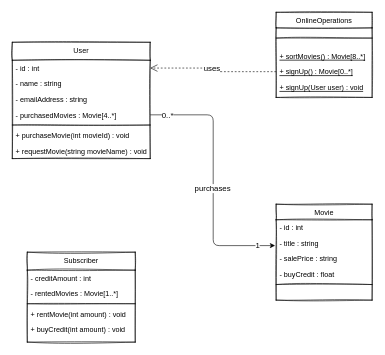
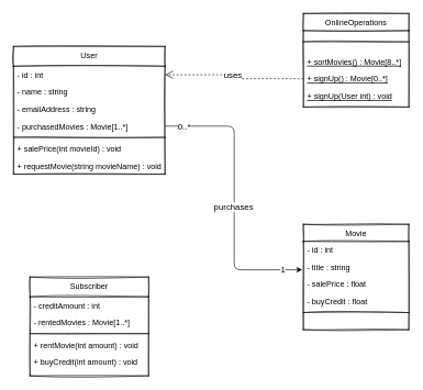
  <mxCell id="0" />
  <mxCell id="1" parent="0" />
  <mxCell id="2" value="Subscriber" style="swimlane;fontStyle=0;align=center;verticalAlign=top;childLayout=stackLayout;horizontal=1;startSize=30;horizontalStack=0;resizeParent=1;resizeLast=0;collapsible=1;marginBottom=0;rounded=0;shadow=0;strokeWidth=1;sketch=1;" parent="1" vertex="1"><mxGeometry x="45" y="420" width="180" height="150" as="geometry"><mxRectangle x="230" y="140" width="160" height="26" as="alternateBounds" /></mxGeometry></mxCell>
  <mxCell id="3" value="- creditAmount : int" style="text;align=left;verticalAlign=top;spacingLeft=4;spacingRight=4;overflow=hidden;rotatable=0;points=[[0,0.5],[1,0.5]];portConstraint=eastwest;sketch=1;rounded=0;" parent="2" vertex="1"><mxGeometry y="30" width="180" height="26" as="geometry" /></mxCell>
  <mxCell id="4" value="- rentedMovies : Movie[1..*]" style="text;align=left;verticalAlign=top;spacingLeft=4;spacingRight=4;overflow=hidden;rotatable=0;points=[[0,0.5],[1,0.5]];portConstraint=eastwest;rounded=0;shadow=0;html=0;sketch=1;" vertex="1" parent="2"><mxGeometry y="56" width="180" height="26" as="geometry" /></mxCell>
  <mxCell id="5" value="" style="line;html=1;strokeWidth=1;align=left;verticalAlign=middle;spacingTop=-1;spacingLeft=3;spacingRight=3;rotatable=0;labelPosition=right;points=[];portConstraint=eastwest;sketch=1;rounded=0;" parent="2" vertex="1"><mxGeometry y="82" width="180" height="8" as="geometry" /></mxCell>
  <mxCell id="6" value="+ rentMovie(int amount) : void" style="text;align=left;verticalAlign=top;spacingLeft=4;spacingRight=4;overflow=hidden;rotatable=0;points=[[0,0.5],[1,0.5]];portConstraint=eastwest;sketch=1;rounded=0;" parent="2" vertex="1"><mxGeometry y="90" width="180" height="26" as="geometry" /></mxCell>
  <mxCell id="7" value="+ buyCredit(int amount) : void" style="text;align=left;verticalAlign=top;spacingLeft=4;spacingRight=4;overflow=hidden;rotatable=0;points=[[0,0.5],[1,0.5]];portConstraint=eastwest;sketch=1;rounded=0;" vertex="1" parent="2"><mxGeometry y="116" width="180" height="26" as="geometry" /></mxCell>
  <mxCell id="8" value="OnlineOperations" style="swimlane;fontStyle=0;align=center;verticalAlign=top;childLayout=stackLayout;horizontal=1;startSize=26;horizontalStack=0;resizeParent=1;resizeLast=0;collapsible=1;marginBottom=0;rounded=0;shadow=0;strokeWidth=1;sketch=1;" parent="1" vertex="1"><mxGeometry x="460" y="20" width="160" height="142" as="geometry"><mxRectangle x="130" y="380" width="160" height="26" as="alternateBounds" /></mxGeometry></mxCell>
  <mxCell id="9" value="" style="line;html=1;strokeWidth=1;align=left;verticalAlign=middle;spacingTop=-1;spacingLeft=3;spacingRight=3;rotatable=0;labelPosition=right;points=[];portConstraint=eastwest;sketch=1;rounded=0;" parent="8" vertex="1"><mxGeometry y="26" width="160" height="34" as="geometry" /></mxCell>
  <mxCell id="10" value="+ sortMovies() : Movie[8..*]" style="text;align=left;verticalAlign=top;spacingLeft=4;spacingRight=4;overflow=hidden;rotatable=0;points=[[0,0.5],[1,0.5]];portConstraint=eastwest;fontStyle=4;sketch=1;rounded=0;" parent="8" vertex="1"><mxGeometry y="60" width="160" height="26" as="geometry" /></mxCell>
  <mxCell id="11" value="+ signUp() : Movie[0..*]" style="text;align=left;verticalAlign=top;spacingLeft=4;spacingRight=4;overflow=hidden;rotatable=0;points=[[0,0.5],[1,0.5]];portConstraint=eastwest;fontStyle=4;sketch=1;rounded=0;" vertex="1" parent="8"><mxGeometry y="86" width="160" height="26" as="geometry" /></mxCell>
- <mxCell id="12" value="+ signUp(User user) : void" style="text;align=left;verticalAlign=top;spacingLeft=4;spacingRight=4;overflow=hidden;rotatable=0;points=[[0,0.5],[1,0.5]];portConstraint=eastwest;sketch=1;rounded=0;fontStyle=4" parent="8" vertex="1"><mxGeometry y="112" width="160" height="26" as="geometry" /></mxCell>
+ <mxCell id="12" value="+ signUp(User int) : void" style="text;align=left;verticalAlign=top;spacingLeft=4;spacingRight=4;overflow=hidden;rotatable=0;points=[[0,0.5],[1,0.5]];portConstraint=eastwest;sketch=1;rounded=0;fontStyle=4" parent="8" vertex="1"><mxGeometry y="112" width="160" height="26" as="geometry" /></mxCell>
  <mxCell id="13" value="Movie" style="swimlane;fontStyle=0;align=center;verticalAlign=top;childLayout=stackLayout;horizontal=1;startSize=26;horizontalStack=0;resizeParent=1;resizeLast=0;collapsible=1;marginBottom=0;rounded=0;shadow=0;strokeWidth=1;sketch=1;" parent="1" vertex="1"><mxGeometry x="460" y="340" width="160" height="160" as="geometry"><mxRectangle x="550" y="140" width="160" height="26" as="alternateBounds" /></mxGeometry></mxCell>
  <mxCell id="14" value="- id : int" style="text;align=left;verticalAlign=top;spacingLeft=4;spacingRight=4;overflow=hidden;rotatable=0;points=[[0,0.5],[1,0.5]];portConstraint=eastwest;sketch=1;rounded=0;" parent="13" vertex="1"><mxGeometry y="26" width="160" height="26" as="geometry" /></mxCell>
  <mxCell id="15" value="- title : string" style="text;align=left;verticalAlign=top;spacingLeft=4;spacingRight=4;overflow=hidden;rotatable=0;points=[[0,0.5],[1,0.5]];portConstraint=eastwest;rounded=0;shadow=0;html=0;sketch=1;" parent="13" vertex="1"><mxGeometry y="52" width="160" height="26" as="geometry" /></mxCell>
- <mxCell id="16" value="- salePrice : string" style="text;align=left;verticalAlign=top;spacingLeft=4;spacingRight=4;overflow=hidden;rotatable=0;points=[[0,0.5],[1,0.5]];portConstraint=eastwest;rounded=0;shadow=0;html=0;sketch=1;" parent="13" vertex="1"><mxGeometry y="78" width="160" height="26" as="geometry" /></mxCell>
+ <mxCell id="16" value="- salePrice : float" style="text;align=left;verticalAlign=top;spacingLeft=4;spacingRight=4;overflow=hidden;rotatable=0;points=[[0,0.5],[1,0.5]];portConstraint=eastwest;rounded=0;shadow=0;html=0;sketch=1;" parent="13" vertex="1"><mxGeometry y="78" width="160" height="26" as="geometry" /></mxCell>
  <mxCell id="17" value="- buyCredit : float" style="text;align=left;verticalAlign=top;spacingLeft=4;spacingRight=4;overflow=hidden;rotatable=0;points=[[0,0.5],[1,0.5]];portConstraint=eastwest;rounded=0;shadow=0;html=0;sketch=1;" parent="13" vertex="1"><mxGeometry y="104" width="160" height="26" as="geometry" /></mxCell>
  <mxCell id="18" value="" style="line;html=1;strokeWidth=1;align=left;verticalAlign=middle;spacingTop=-1;spacingLeft=3;spacingRight=3;rotatable=0;labelPosition=right;points=[];portConstraint=eastwest;sketch=1;rounded=0;" parent="13" vertex="1"><mxGeometry y="130" width="160" height="8" as="geometry" /></mxCell>
  <mxCell id="19" value="" style="endArrow=classic;shadow=0;strokeWidth=1;rounded=1;endFill=1;edgeStyle=orthogonalEdgeStyle;elbow=vertical;sketch=0;exitX=1;exitY=0.5;exitDx=0;exitDy=0;entryX=-0.011;entryY=0.656;entryDx=0;entryDy=0;entryPerimeter=0;" edge="1" parent="1" source="27" target="15"><mxGeometry x="0.5" y="41" relative="1" as="geometry"><mxPoint x="525" y="351" as="sourcePoint" /><mxPoint x="825" y="310" as="targetPoint" /><mxPoint x="-40" y="32" as="offset" /></mxGeometry></mxCell>
  <mxCell id="20" value="0..*" style="edgeLabel;html=1;align=center;verticalAlign=middle;resizable=0;points=[];fontSize=13;" vertex="1" connectable="0" parent="19"><mxGeometry x="-0.896" y="-1" relative="1" as="geometry"><mxPoint x="6" y="-2" as="offset" /></mxGeometry></mxCell>
  <mxCell id="21" value="purchases" style="edgeLabel;html=1;align=center;verticalAlign=middle;resizable=0;points=[];fontSize=13;" vertex="1" connectable="0" parent="19"><mxGeometry x="0.083" y="-2" relative="1" as="geometry"><mxPoint y="-4" as="offset" /></mxGeometry></mxCell>
  <mxCell id="22" value="1" style="edgeLabel;html=1;align=center;verticalAlign=middle;resizable=0;points=[];fontSize=13;" vertex="1" connectable="0" parent="19"><mxGeometry x="0.879" y="-1" relative="1" as="geometry"><mxPoint x="-4" y="-2" as="offset" /></mxGeometry></mxCell>
  <mxCell id="23" value="User" style="swimlane;fontStyle=0;align=center;verticalAlign=top;childLayout=stackLayout;horizontal=1;startSize=30;horizontalStack=0;resizeParent=1;resizeLast=0;collapsible=1;marginBottom=0;rounded=0;shadow=0;strokeWidth=1;sketch=1;" vertex="1" parent="1"><mxGeometry x="20" y="70" width="230" height="194" as="geometry"><mxRectangle x="230" y="140" width="160" height="26" as="alternateBounds" /></mxGeometry></mxCell>
  <mxCell id="24" value="- id : int" style="text;align=left;verticalAlign=top;spacingLeft=4;spacingRight=4;overflow=hidden;rotatable=0;points=[[0,0.5],[1,0.5]];portConstraint=eastwest;sketch=1;rounded=0;" vertex="1" parent="23"><mxGeometry y="30" width="230" height="26" as="geometry" /></mxCell>
  <mxCell id="25" value="- name : string" style="text;align=left;verticalAlign=top;spacingLeft=4;spacingRight=4;overflow=hidden;rotatable=0;points=[[0,0.5],[1,0.5]];portConstraint=eastwest;sketch=1;rounded=0;" vertex="1" parent="23"><mxGeometry y="56" width="230" height="26" as="geometry" /></mxCell>
  <mxCell id="26" value="- emailAddress : string" style="text;align=left;verticalAlign=top;spacingLeft=4;spacingRight=4;overflow=hidden;rotatable=0;points=[[0,0.5],[1,0.5]];portConstraint=eastwest;rounded=0;shadow=0;html=0;sketch=1;" vertex="1" parent="23"><mxGeometry y="82" width="230" height="26" as="geometry" /></mxCell>
- <mxCell id="27" value="- purchasedMovies : Movie[4..*]" style="text;align=left;verticalAlign=top;spacingLeft=4;spacingRight=4;overflow=hidden;rotatable=0;points=[[0,0.5],[1,0.5]];portConstraint=eastwest;rounded=0;shadow=0;html=0;sketch=1;" vertex="1" parent="23"><mxGeometry y="108" width="230" height="26" as="geometry" /></mxCell>
+ <mxCell id="27" value="- purchasedMovies : Movie[1..*]" style="text;align=left;verticalAlign=top;spacingLeft=4;spacingRight=4;overflow=hidden;rotatable=0;points=[[0,0.5],[1,0.5]];portConstraint=eastwest;rounded=0;shadow=0;html=0;sketch=1;" vertex="1" parent="23"><mxGeometry y="108" width="230" height="26" as="geometry" /></mxCell>
  <mxCell id="28" value="" style="line;html=1;strokeWidth=1;align=left;verticalAlign=middle;spacingTop=-1;spacingLeft=3;spacingRight=3;rotatable=0;labelPosition=right;points=[];portConstraint=eastwest;sketch=1;rounded=0;" vertex="1" parent="23"><mxGeometry y="134" width="230" height="8" as="geometry" /></mxCell>
- <mxCell id="29" value="+ purchaseMovie(int movieId) : void" style="text;align=left;verticalAlign=top;spacingLeft=4;spacingRight=4;overflow=hidden;rotatable=0;points=[[0,0.5],[1,0.5]];portConstraint=eastwest;sketch=1;rounded=0;" vertex="1" parent="23"><mxGeometry y="142" width="230" height="26" as="geometry" /></mxCell>
+ <mxCell id="29" value="+ salePrice(int movieId) : void" style="text;align=left;verticalAlign=top;spacingLeft=4;spacingRight=4;overflow=hidden;rotatable=0;points=[[0,0.5],[1,0.5]];portConstraint=eastwest;sketch=1;rounded=0;" vertex="1" parent="23"><mxGeometry y="142" width="230" height="26" as="geometry" /></mxCell>
  <mxCell id="30" value="+ requestMovie(string movieName) : void" style="text;align=left;verticalAlign=top;spacingLeft=4;spacingRight=4;overflow=hidden;rotatable=0;points=[[0,0.5],[1,0.5]];portConstraint=eastwest;sketch=1;rounded=0;" vertex="1" parent="23"><mxGeometry y="168" width="230" height="26" as="geometry" /></mxCell>
  <mxCell id="31" style="edgeStyle=orthogonalEdgeStyle;rounded=1;sketch=0;orthogonalLoop=1;jettySize=auto;html=1;entryX=1;entryY=0.5;entryDx=0;entryDy=0;dashed=1;fontSize=13;endArrow=open;endFill=0;endSize=10;" edge="1" parent="1" source="11" target="24"><mxGeometry relative="1" as="geometry"><Array as="points"><mxPoint x="360" y="119" /><mxPoint x="360" y="113" /></Array></mxGeometry></mxCell>
  <mxCell id="32" value="uses" style="edgeLabel;html=1;align=center;verticalAlign=middle;resizable=0;points=[];fontSize=13;" vertex="1" connectable="0" parent="31"><mxGeometry x="0.059" relative="1" as="geometry"><mxPoint as="offset" /></mxGeometry></mxCell>
